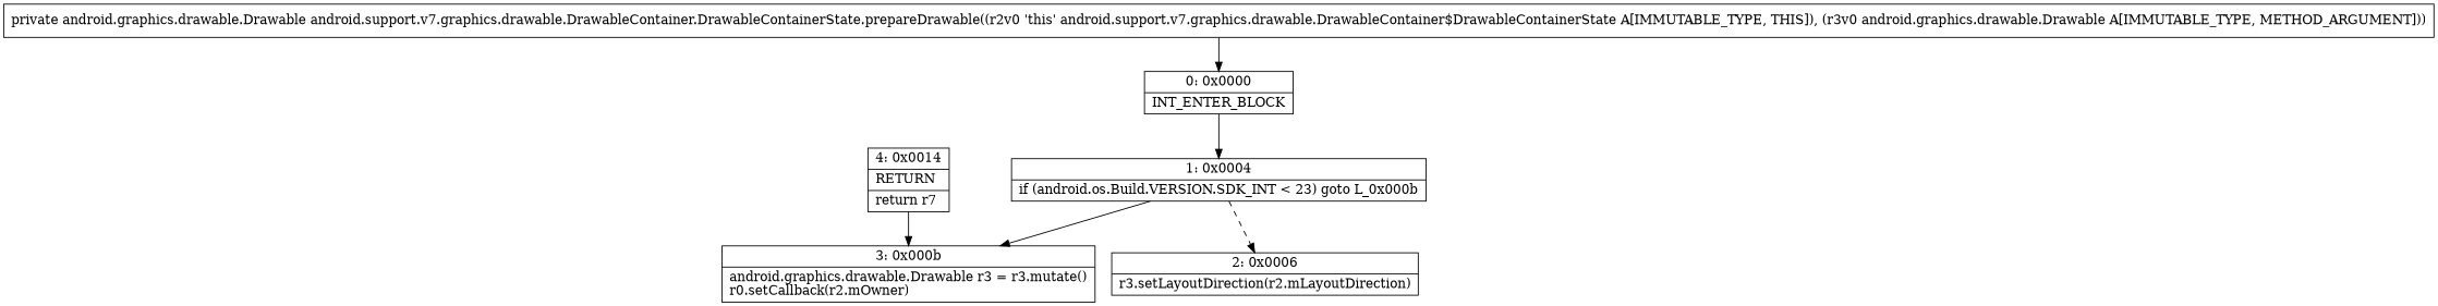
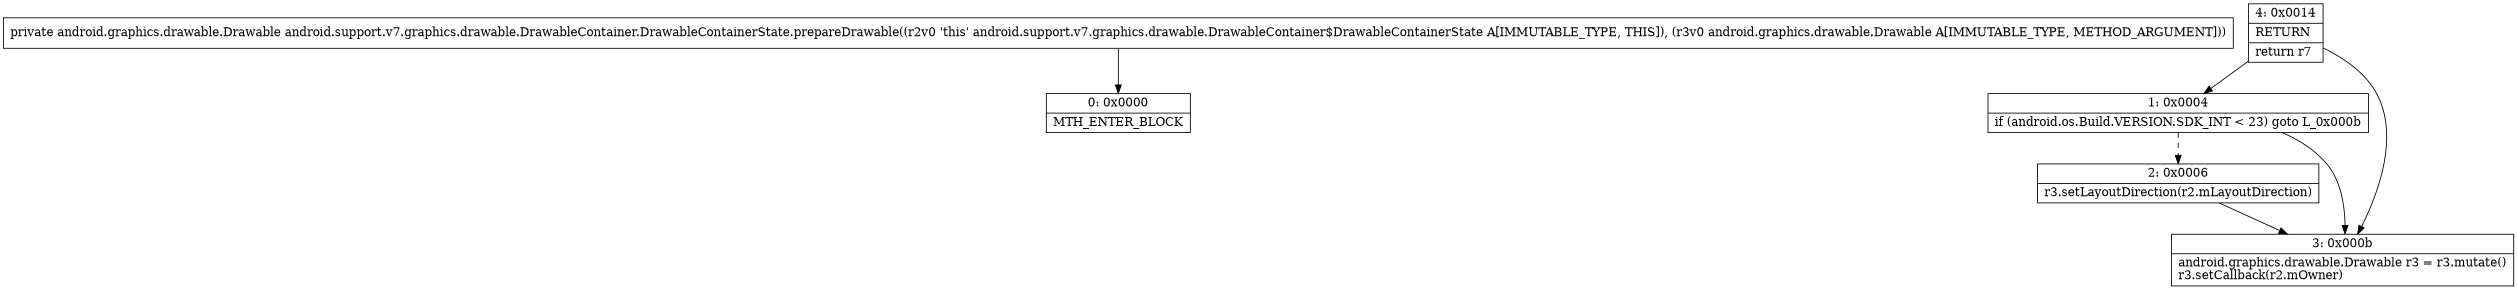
  digraph {
    node [shape=record]
-   n1 [label="{0\:\ 0x0000|INT_ENTER_BLOCK\l}"]
+   n1 [label="{0\:\ 0x0000|MTH_ENTER_BLOCK\l}"]
    n2 [label="{1\:\ 0x0004|if (android.os.Build.VERSION.SDK_INT \< 23) goto L_0x000b\l}"]
    n3 [label="{2\:\ 0x0006|r3.setLayoutDirection(r2.mLayoutDirection)\l}"]
-   n4 [label="{3\:\ 0x000b|android.graphics.drawable.Drawable r3 = r3.mutate()\lr0.setCallback(r2.mOwner)\l}"]
+   n4 [label="{3\:\ 0x000b|android.graphics.drawable.Drawable r3 = r3.mutate()\lr3.setCallback(r2.mOwner)\l}"]
    n5 [label="{4\:\ 0x0014|RETURN\l|return r7\l}"]
    n6 [label="{private android.graphics.drawable.Drawable android.support.v7.graphics.drawable.DrawableContainer.DrawableContainerState.prepareDrawable((r2v0 'this' android.support.v7.graphics.drawable.DrawableContainer$DrawableContainerState A[IMMUTABLE_TYPE, THIS]), (r3v0 android.graphics.drawable.Drawable A[IMMUTABLE_TYPE, METHOD_ARGUMENT])) }"]
-   n1 -> n2
+   n5 -> n2
    n2 -> n3 [style=dashed]
    n2 -> n4
+   n3 -> n4
    n5 -> n4
    n6 -> n1
  }
